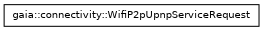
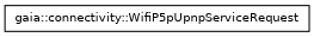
  digraph {
    rankdir=LR
-   n1 [color=black fillcolor=white fontname=Helvetica fontsize=10 height=0.2 label="gaia::connectivity::WifiP2pUpnpServiceRequest" shape=record style=filled width=0.4]
+   n1 [color=black fillcolor=white fontname=Helvetica fontsize=10 height=0.2 label="gaia::connectivity::WifiP5pUpnpServiceRequest" shape=record style=filled width=0.4]
  }
